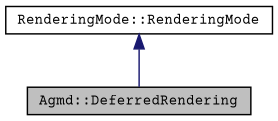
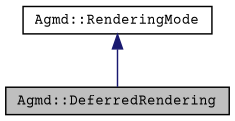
  digraph {
    fontname="Courier Prime"
    node [color=black fontname="Courier Prime" fontsize=10 shape=record style=filled]
    n1 [fillcolor=grey75 fontcolor=black height=0.2 label="Agmd::DeferredRendering" width=0.4]
-   n2 [fillcolor=white height=0.2 label="RenderingMode::RenderingMode" width=0.4]
+   n2 [fillcolor=white height=0.2 label="Agmd::RenderingMode" width=0.4]
    n2 -> n1 [color=midnightblue dir=back fontname="Courier Prime" fontsize=10 labelfontname=Helvetica labelfontsize=10 style=solid]
  }
